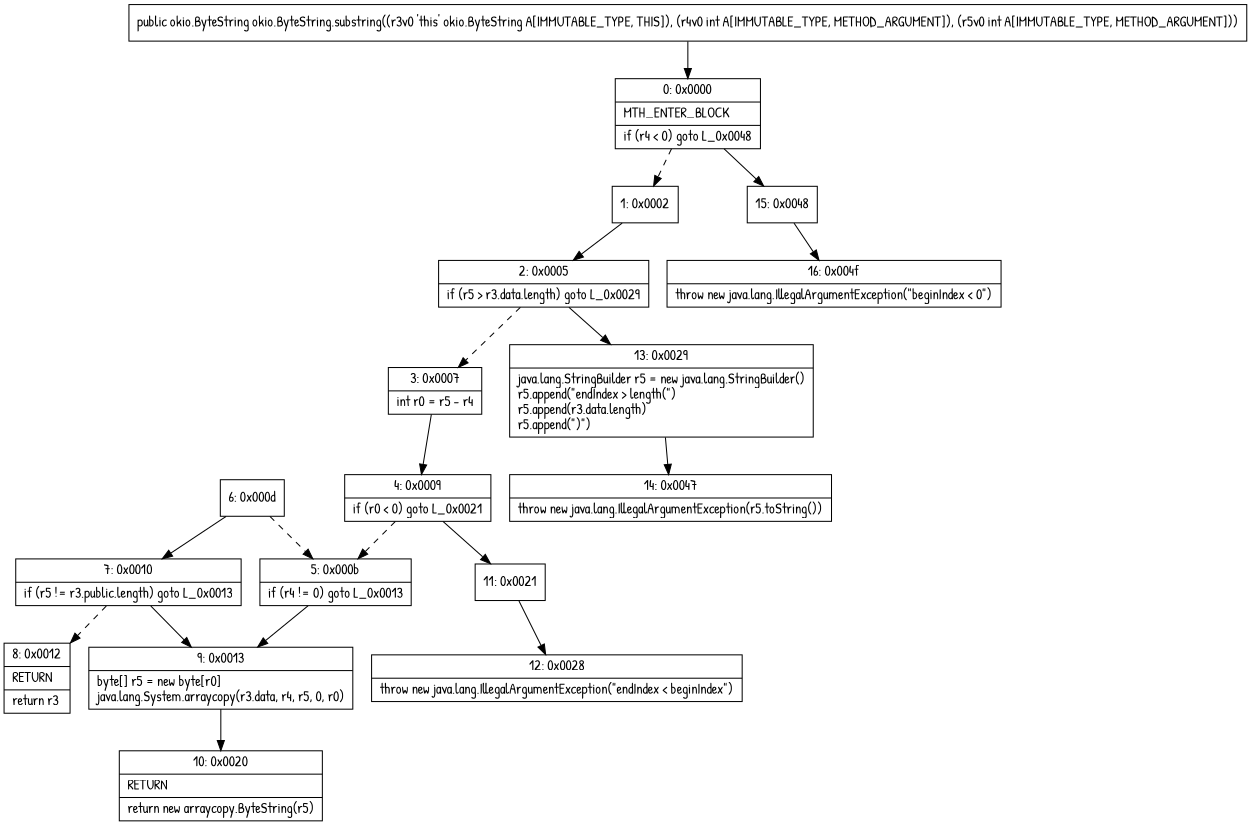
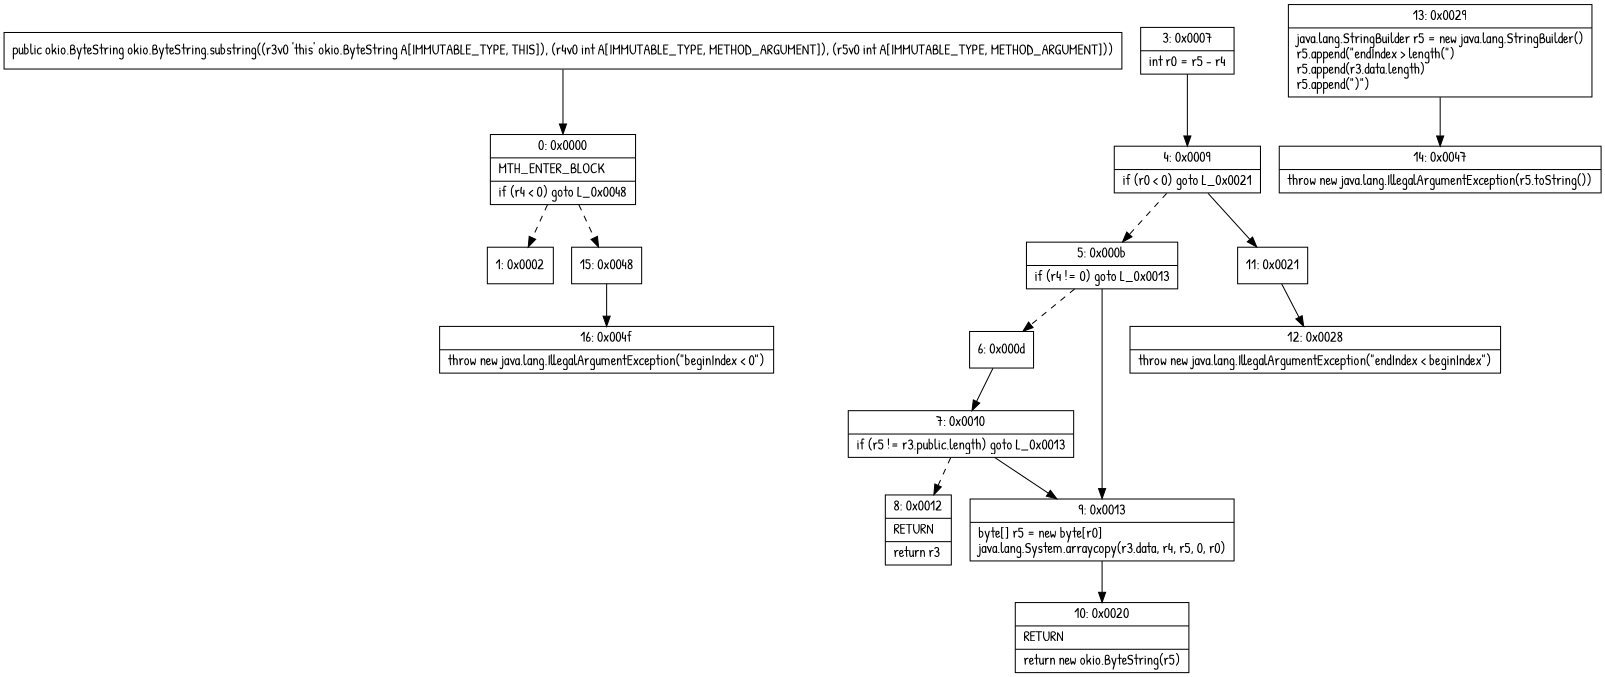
  digraph {
    fontname="Patrick Hand"
    node [fontname="Patrick Hand" shape=record]
    edge [fontname="Patrick Hand"]
    n1 [label="{0\:\ 0x0000|MTH_ENTER_BLOCK\l|if (r4 \< 0) goto L_0x0048\l}"]
    n2 [label="{1\:\ 0x0002}"]
    n3 [label="{15\:\ 0x0048}"]
-   n4 [label="{2\:\ 0x0005|if (r5 \> r3.data.length) goto L_0x0029\l}"]
    n5 [label="{16\:\ 0x004f|throw new java.lang.IllegalArgumentException(\"beginIndex \< 0\")\l}"]
    n6 [label="{3\:\ 0x0007|int r0 = r5 \- r4\l}"]
    n7 [label="{13\:\ 0x0029|java.lang.StringBuilder r5 = new java.lang.StringBuilder()\lr5.append(\"endIndex \> length(\")\lr5.append(r3.data.length)\lr5.append(\")\")\l}"]
    n8 [label="{4\:\ 0x0009|if (r0 \< 0) goto L_0x0021\l}"]
    n9 [label="{14\:\ 0x0047|throw new java.lang.IllegalArgumentException(r5.toString())\l}"]
    n10 [label="{5\:\ 0x000b|if (r4 != 0) goto L_0x0013\l}"]
    n11 [label="{11\:\ 0x0021}"]
    n12 [label="{6\:\ 0x000d}"]
    n13 [label="{9\:\ 0x0013|byte[] r5 = new byte[r0]\ljava.lang.System.arraycopy(r3.data, r4, r5, 0, r0)\l}"]
    n14 [label="{12\:\ 0x0028|throw new java.lang.IllegalArgumentException(\"endIndex \< beginIndex\")\l}"]
    n15 [label="{7\:\ 0x0010|if (r5 != r3.public.length) goto L_0x0013\l}"]
-   n16 [label="{10\:\ 0x0020|RETURN\l|return new arraycopy.ByteString(r5)\l}"]
+   n16 [label="{10\:\ 0x0020|RETURN\l|return new okio.ByteString(r5)\l}"]
    n17 [label="{8\:\ 0x0012|RETURN\l|return r3\l}"]
    n18 [label="{public okio.ByteString okio.ByteString.substring((r3v0 'this' okio.ByteString A[IMMUTABLE_TYPE, THIS]), (r4v0 int A[IMMUTABLE_TYPE, METHOD_ARGUMENT]), (r5v0 int A[IMMUTABLE_TYPE, METHOD_ARGUMENT])) }"]
    n1 -> n2 [style=dashed]
-   n1 -> n3
-   n2 -> n4
+   n1 -> n3 [style=dashed]
    n3 -> n5
-   n4 -> n6 [style=dashed]
-   n4 -> n7
    n6 -> n8
    n7 -> n9
    n8 -> n10 [style=dashed]
    n8 -> n11
-   n12 -> n10 [style=dashed]
+   n10 -> n12 [style=dashed]
    n10 -> n13
    n11 -> n14
    n12 -> n15
    n13 -> n16
    n15 -> n13
    n15 -> n17 [style=dashed]
    n18 -> n1
  }
